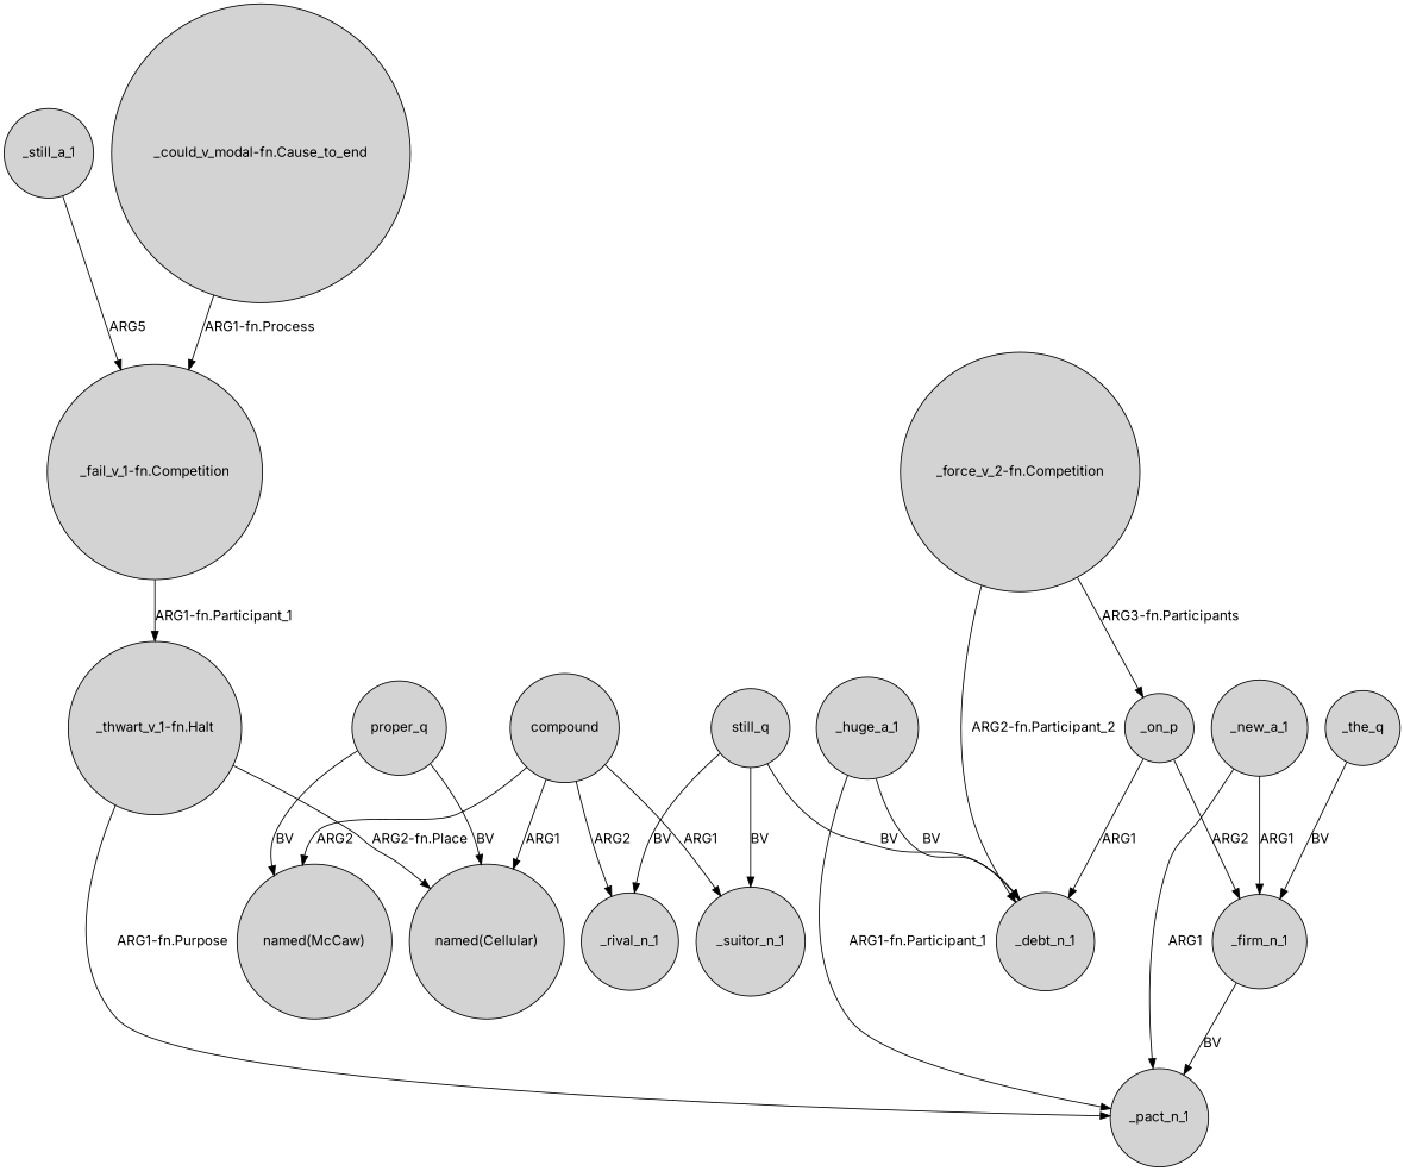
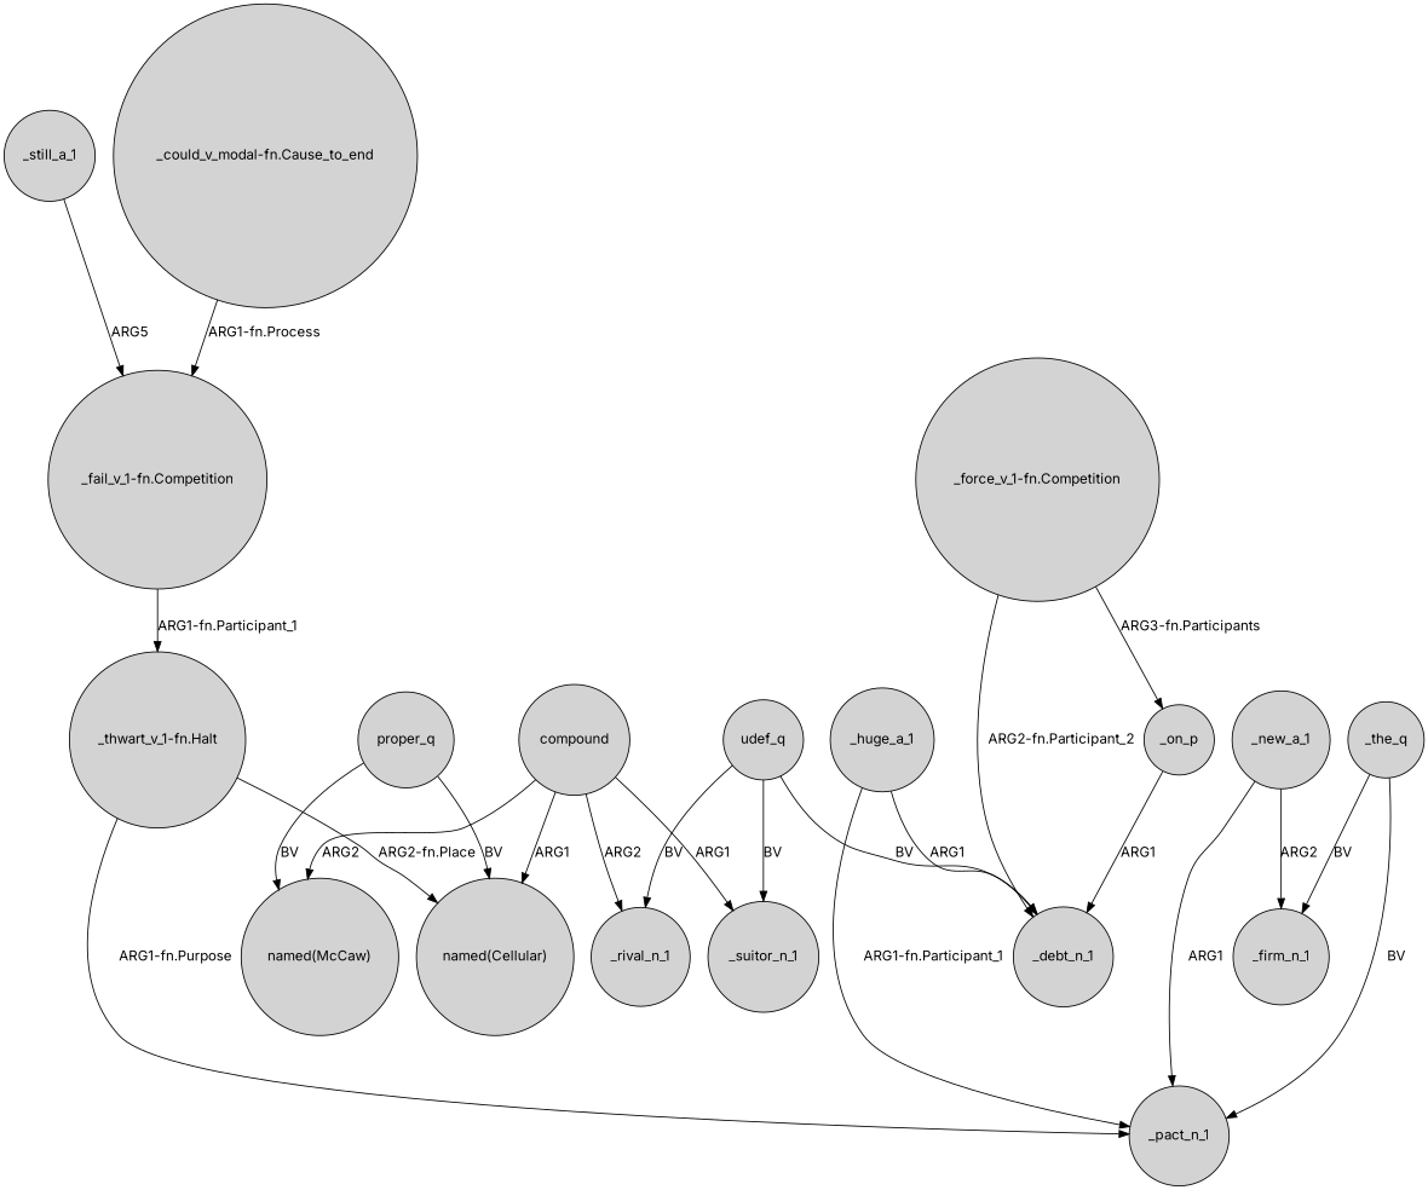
  digraph {
    fontname=Inter
    node [fontname=Inter shape=circle style=filled]
    edge [fontname=Inter]
    "_thwart_v_1-fn.Halt"
    "named(Cellular)"
    _pact_n_1
    compound
    _rival_n_1
    _suitor_n_1
    "named(McCaw)"
    _still_a_1
    "_fail_v_1-fn.Competition"
-   "_force_v_1-fn.Competition" [label="_force_v_2-fn.Competition"]
+   "_force_v_1-fn.Competition"
    _debt_n_1
    _on_p
    _firm_n_1
    _new_a_1
    proper_q
    "_could_v_modal-fn.Cause_to_end"
    _the_q
-   udef_q [label=still_q]
+   udef_q
    _huge_a_1
    "_thwart_v_1-fn.Halt" -> "named(Cellular)" [label="ARG2-fn.Place"]
    "_thwart_v_1-fn.Halt" -> _pact_n_1 [label="ARG1-fn.Purpose"]
    compound -> "named(Cellular)" [label=ARG1]
    compound -> _rival_n_1 [label=ARG2]
    compound -> _suitor_n_1 [label=ARG1]
    compound -> "named(McCaw)" [label=ARG2]
    _still_a_1 -> "_fail_v_1-fn.Competition" [label=ARG5]
    "_fail_v_1-fn.Competition" -> "_thwart_v_1-fn.Halt" [label="ARG1-fn.Participant_1"]
    "_force_v_1-fn.Competition" -> _debt_n_1 [label="ARG2-fn.Participant_2"]
    "_force_v_1-fn.Competition" -> _on_p [label="ARG3-fn.Participants"]
    _on_p -> _debt_n_1 [label=ARG1]
-   _on_p -> _firm_n_1 [label=ARG2]
    _new_a_1 -> _pact_n_1 [label=ARG1]
-   _new_a_1 -> _firm_n_1 [label=ARG1]
+   _new_a_1 -> _firm_n_1 [label=ARG2]
    proper_q -> "named(Cellular)" [label=BV]
    proper_q -> "named(McCaw)" [label=BV]
    "_could_v_modal-fn.Cause_to_end" -> "_fail_v_1-fn.Competition" [label="ARG1-fn.Process"]
-   _firm_n_1 -> _pact_n_1 [label=BV]
+   _the_q -> _pact_n_1 [label=BV]
    _the_q -> _firm_n_1 [label=BV]
    udef_q -> _rival_n_1 [label=BV]
    udef_q -> _suitor_n_1 [label=BV]
    udef_q -> _debt_n_1 [label=BV]
    _huge_a_1 -> _pact_n_1 [label="ARG1-fn.Participant_1"]
-   _huge_a_1 -> _debt_n_1 [label=BV]
+   _huge_a_1 -> _debt_n_1 [label=ARG1]
  }
